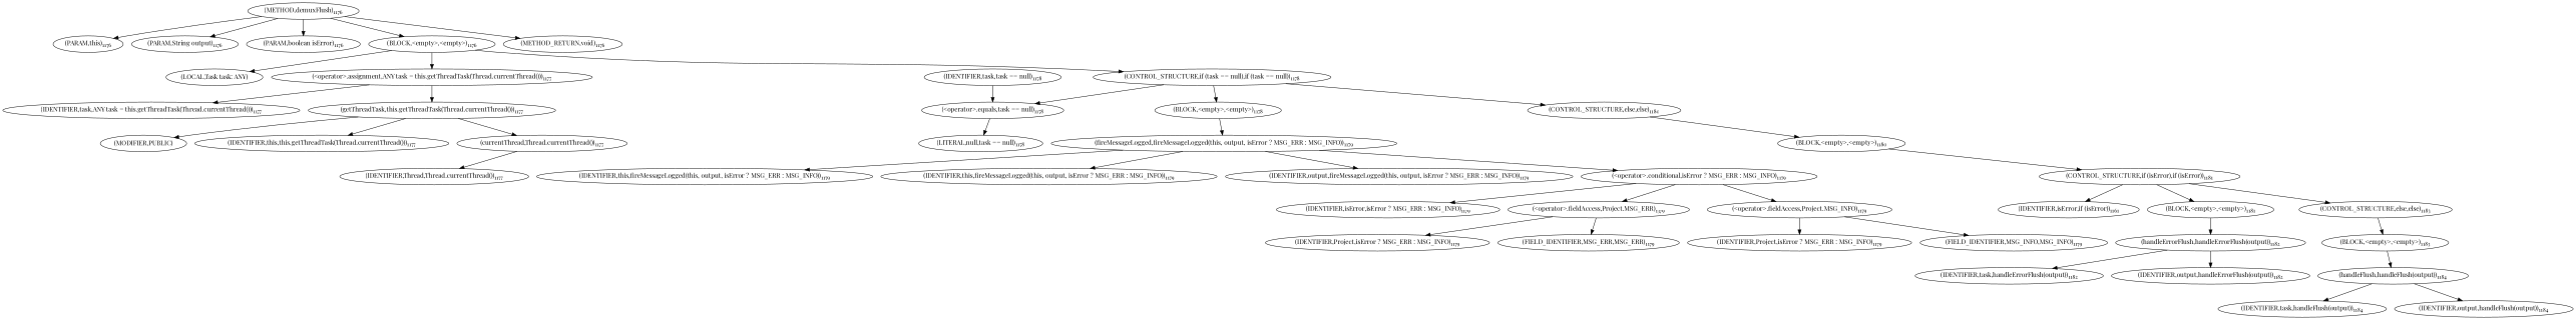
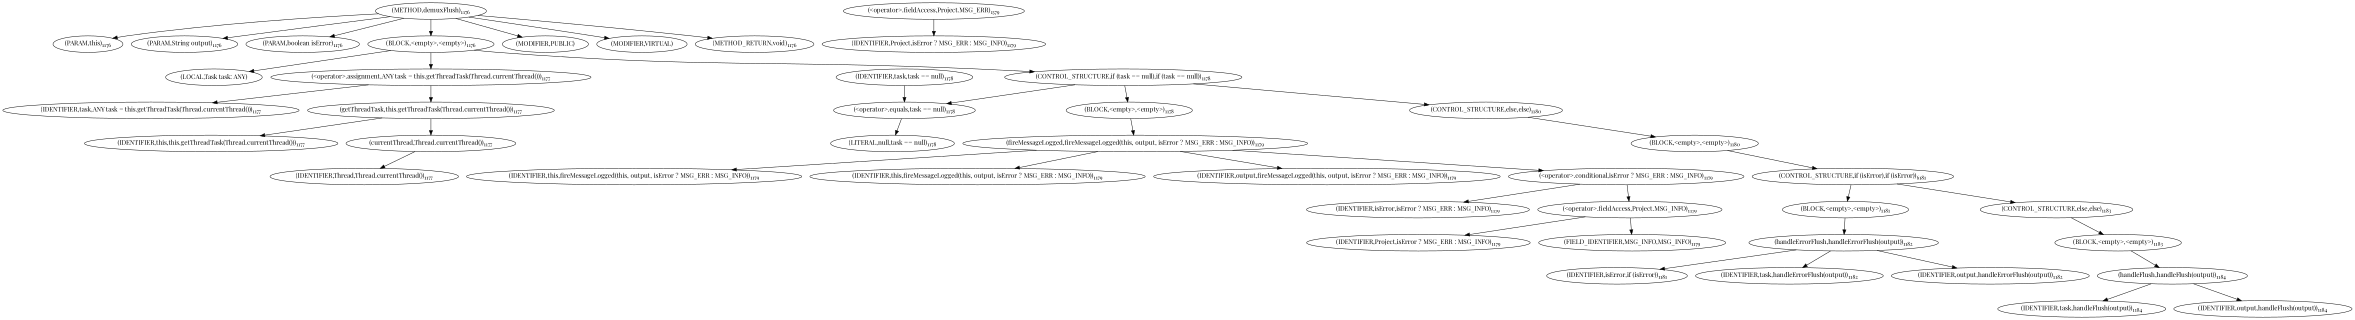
  digraph {
    fontname="Playfair Display"
    node [fontname="Playfair Display"]
    edge [fontname="Playfair Display"]
    n1 [label=<(METHOD,demuxFlush)<SUB>1176</SUB>>]
    n2 [label=<(PARAM,this)<SUB>1176</SUB>>]
    n3 [label=<(PARAM,String output)<SUB>1176</SUB>>]
    n4 [label=<(PARAM,boolean isError)<SUB>1176</SUB>>]
    n5 [label=<(BLOCK,&lt;empty&gt;,&lt;empty&gt;)<SUB>1176</SUB>>]
    n6 [label=<(MODIFIER,PUBLIC)>]
+   n7 [label=<(MODIFIER,VIRTUAL)>]
    n8 [label=<(METHOD_RETURN,void)<SUB>1176</SUB>>]
    n9 [label=<(LOCAL,Task task: ANY)>]
    n10 [label=<(&lt;operator&gt;.assignment,ANY task = this.getThreadTask(Thread.currentThread()))<SUB>1177</SUB>>]
    n11 [label=<(CONTROL_STRUCTURE,if (task == null),if (task == null))<SUB>1178</SUB>>]
    n12 [label=<(IDENTIFIER,task,ANY task = this.getThreadTask(Thread.currentThread()))<SUB>1177</SUB>>]
    n13 [label=<(getThreadTask,this.getThreadTask(Thread.currentThread()))<SUB>1177</SUB>>]
    n14 [label=<(&lt;operator&gt;.equals,task == null)<SUB>1178</SUB>>]
    n15 [label=<(BLOCK,&lt;empty&gt;,&lt;empty&gt;)<SUB>1178</SUB>>]
    n16 [label=<(CONTROL_STRUCTURE,else,else)<SUB>1180</SUB>>]
    n17 [label=<(IDENTIFIER,this,this.getThreadTask(Thread.currentThread()))<SUB>1177</SUB>>]
    n18 [label=<(currentThread,Thread.currentThread())<SUB>1177</SUB>>]
    n19 [label=<(IDENTIFIER,Thread,Thread.currentThread())<SUB>1177</SUB>>]
    n20 [label=<(LITERAL,null,task == null)<SUB>1178</SUB>>]
    n21 [label=<(fireMessageLogged,fireMessageLogged(this, output, isError ? MSG_ERR : MSG_INFO))<SUB>1179</SUB>>]
    n22 [label=<(BLOCK,&lt;empty&gt;,&lt;empty&gt;)<SUB>1180</SUB>>]
    n23 [label=<(IDENTIFIER,task,task == null)<SUB>1178</SUB>>]
    n24 [label=<(IDENTIFIER,this,fireMessageLogged(this, output, isError ? MSG_ERR : MSG_INFO))<SUB>1179</SUB>>]
    n25 [label=<(IDENTIFIER,this,fireMessageLogged(this, output, isError ? MSG_ERR : MSG_INFO))<SUB>1179</SUB>>]
    n26 [label=<(IDENTIFIER,output,fireMessageLogged(this, output, isError ? MSG_ERR : MSG_INFO))<SUB>1179</SUB>>]
    n27 [label=<(&lt;operator&gt;.conditional,isError ? MSG_ERR : MSG_INFO)<SUB>1179</SUB>>]
    n28 [label=<(IDENTIFIER,isError,isError ? MSG_ERR : MSG_INFO)<SUB>1179</SUB>>]
    n29 [label=<(&lt;operator&gt;.fieldAccess,Project.MSG_ERR)<SUB>1379</SUB>>]
    n30 [label=<(&lt;operator&gt;.fieldAccess,Project.MSG_INFO)<SUB>1179</SUB>>]
    n31 [label=<(IDENTIFIER,Project,isError ? MSG_ERR : MSG_INFO)<SUB>1179</SUB>>]
-   n32 [label=<(FIELD_IDENTIFIER,MSG_ERR,MSG_ERR)<SUB>1179</SUB>>]
    n33 [label=<(IDENTIFIER,Project,isError ? MSG_ERR : MSG_INFO)<SUB>1179</SUB>>]
    n34 [label=<(FIELD_IDENTIFIER,MSG_INFO,MSG_INFO)<SUB>1179</SUB>>]
-   n35 [label=<(CONTROL_STRUCTURE,if (isError),if (isError))<SUB>1181</SUB>>]
-   n36 [label=<(IDENTIFIER,isError,if (isError))<SUB>1161</SUB>>]
+   n35 [label=<(CONTROL_STRUCTURE,if (isError),if (isError))<SUB>6181</SUB>>]
+   n36 [label=<(IDENTIFIER,isError,if (isError))<SUB>1181</SUB>>]
    n37 [label=<(BLOCK,&lt;empty&gt;,&lt;empty&gt;)<SUB>1181</SUB>>]
    n38 [label=<(CONTROL_STRUCTURE,else,else)<SUB>1183</SUB>>]
    n39 [label=<(handleErrorFlush,handleErrorFlush(output))<SUB>1182</SUB>>]
    n40 [label=<(BLOCK,&lt;empty&gt;,&lt;empty&gt;)<SUB>1183</SUB>>]
    n41 [label=<(IDENTIFIER,task,handleErrorFlush(output))<SUB>1182</SUB>>]
    n42 [label=<(IDENTIFIER,output,handleErrorFlush(output))<SUB>1182</SUB>>]
    n43 [label=<(handleFlush,handleFlush(output))<SUB>1184</SUB>>]
    n44 [label=<(IDENTIFIER,task,handleFlush(output))<SUB>1184</SUB>>]
    n45 [label=<(IDENTIFIER,output,handleFlush(output))<SUB>1184</SUB>>]
    n1 -> n2
    n1 -> n3
    n1 -> n4
    n1 -> n5
-   n13 -> n6
+   n1 -> n6
+   n1 -> n7
    n1 -> n8
    n5 -> n9
    n5 -> n10
    n5 -> n11
    n10 -> n12
    n10 -> n13
    n11 -> n14
    n11 -> n15
    n11 -> n16
    n13 -> n17
    n13 -> n18
    n14 -> n20
    n15 -> n21
    n16 -> n22
    n18 -> n19
    n21 -> n24
    n21 -> n25
    n21 -> n26
    n21 -> n27
    n22 -> n35
    n23 -> n14
    n27 -> n28
-   n27 -> n29
    n27 -> n30
    n29 -> n31
-   n29 -> n32
    n30 -> n33
    n30 -> n34
-   n35 -> n36
+   n39 -> n36
    n35 -> n37
    n35 -> n38
    n37 -> n39
    n38 -> n40
    n39 -> n41
    n39 -> n42
    n40 -> n43
    n43 -> n44
    n43 -> n45
  }
